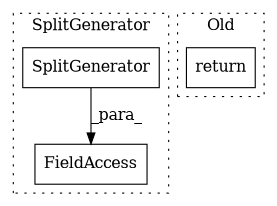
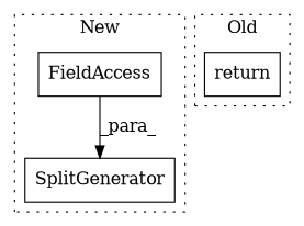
  digraph {
    node [shape=box]
    n1 [a=32 l="15,1" label=SplitGenerator s="2481,2675"]
    n2 [a=22 l=30 label=FieldAccess s=2496]
    n3 [a=41 l=7 label=return s=1876]
    subgraph cluster_1 {
-     label=SplitGenerator
+     label=New
      style=dotted
      n1
      n2
    }
    subgraph cluster_2 {
      label=Old
      style=dotted
      n3
    }
-   n1 -> n2 [label=_para_]
+   n2 -> n1 [label=_para_]
  }
